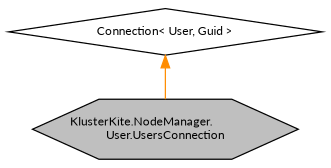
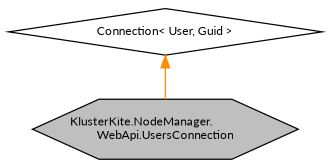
  digraph {
    fontname=Lato
    node [color=black fontname=Lato fontsize=10 style=filled]
-   n1 [fillcolor=grey75 fontcolor=black height=0.2 label="KlusterKite.NodeManager.\lUser.UsersConnection" shape=hexagon width=0.4]
+   n1 [fillcolor=grey75 fontcolor=black height=0.2 label="KlusterKite.NodeManager.\lWebApi.UsersConnection" shape=hexagon width=0.4]
    n2 [fillcolor=white height=0.2 label="Connection\< User, Guid \>" shape=diamond width=0.4]
    n2 -> n1 [color=darkorange dir=back fontname=Lato fontsize=10 labelfontname=Helvetica labelfontsize=10 style=solid]
  }
